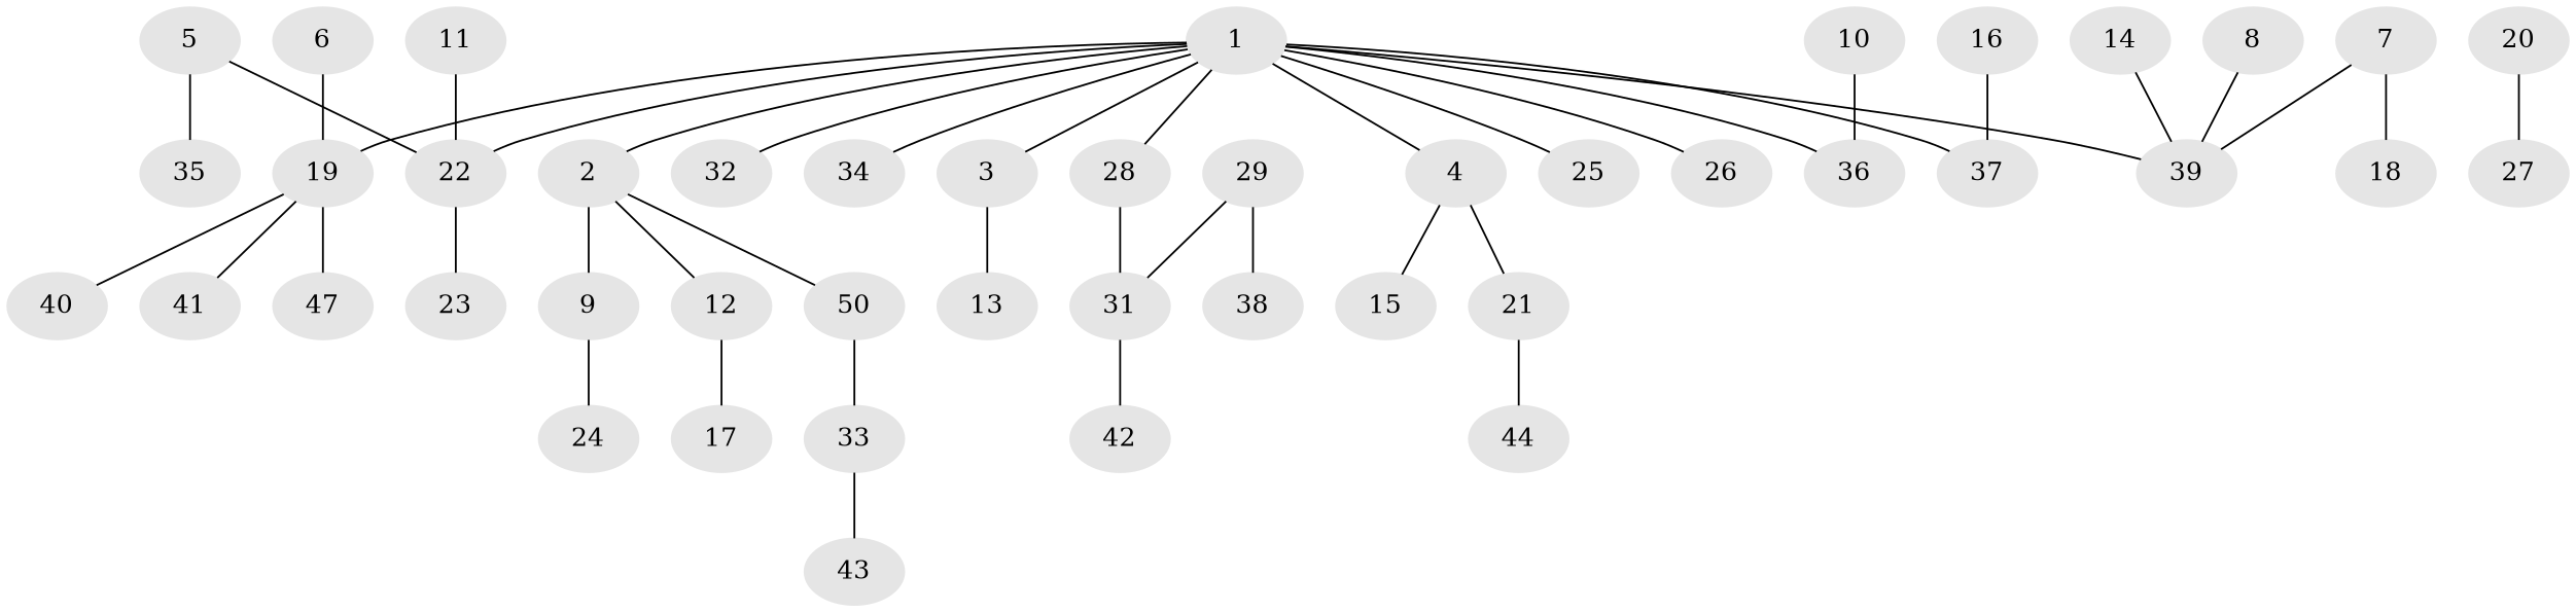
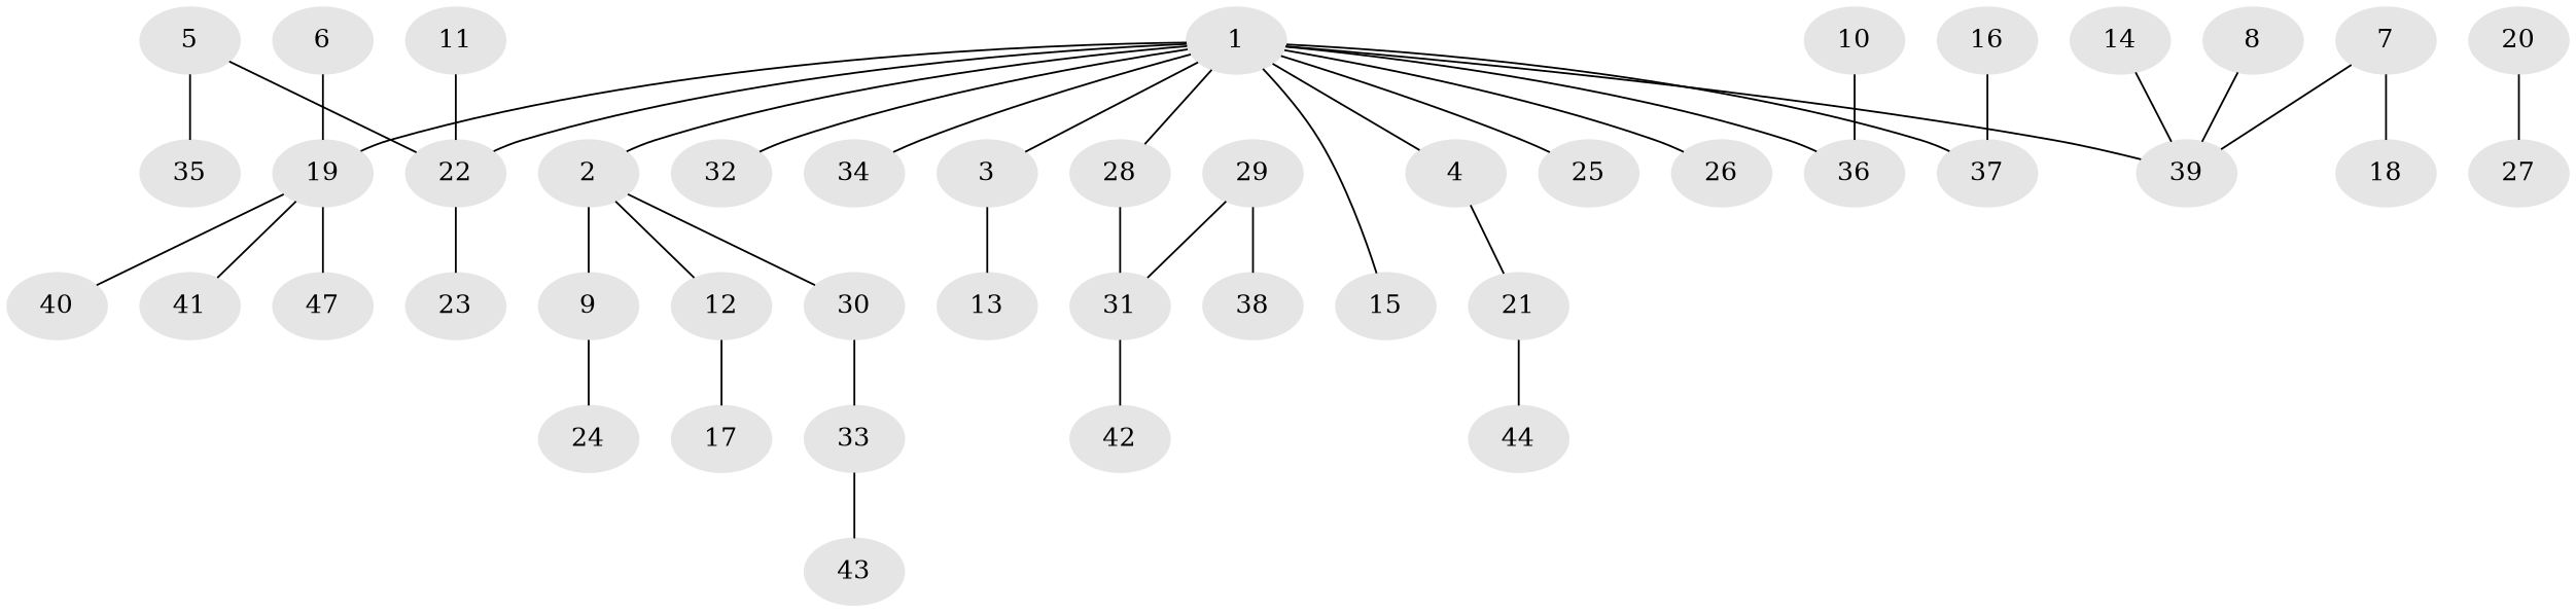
  graph {
    node [color=gray90 style=filled]
    edge [weight=1.0]
    1
    2
    3
    4
    15
    19
    22
    25
    26
    28
    32
    34
    36
    37
    39
    9
    12
-   30 [label=50]
+   30
    13
    21
    40
    41
    n23 [label=47]
    23
    31
    24
    17
    33
    20
    27
    44
    5
    35
    6
    7
    18
    8
    10
    11
    14
    16
    42
    29
    38
    43
    1 -- 2
    1 -- 3
    1 -- 4
-   4 -- 15
+   1 -- 15
    1 -- 19
    1 -- 22
    1 -- 25
    1 -- 26
    1 -- 28
    1 -- 32
    1 -- 34
    1 -- 36
    1 -- 37
    1 -- 39
    2 -- 9
    2 -- 12
    2 -- 30
    3 -- 13
    4 -- 21
    19 -- 40
    19 -- 41
    19 -- n23
    22 -- 23
    28 -- 31
    9 -- 24
    12 -- 17
    30 -- 33
    21 -- 44
    31 -- 42
    33 -- 43
    20 -- 27
    5 -- 22
    5 -- 35
    6 -- 19
    7 -- 39
    7 -- 18
    8 -- 39
    10 -- 36
    11 -- 22
    14 -- 39
    16 -- 37
    29 -- 31
    29 -- 38
  }
